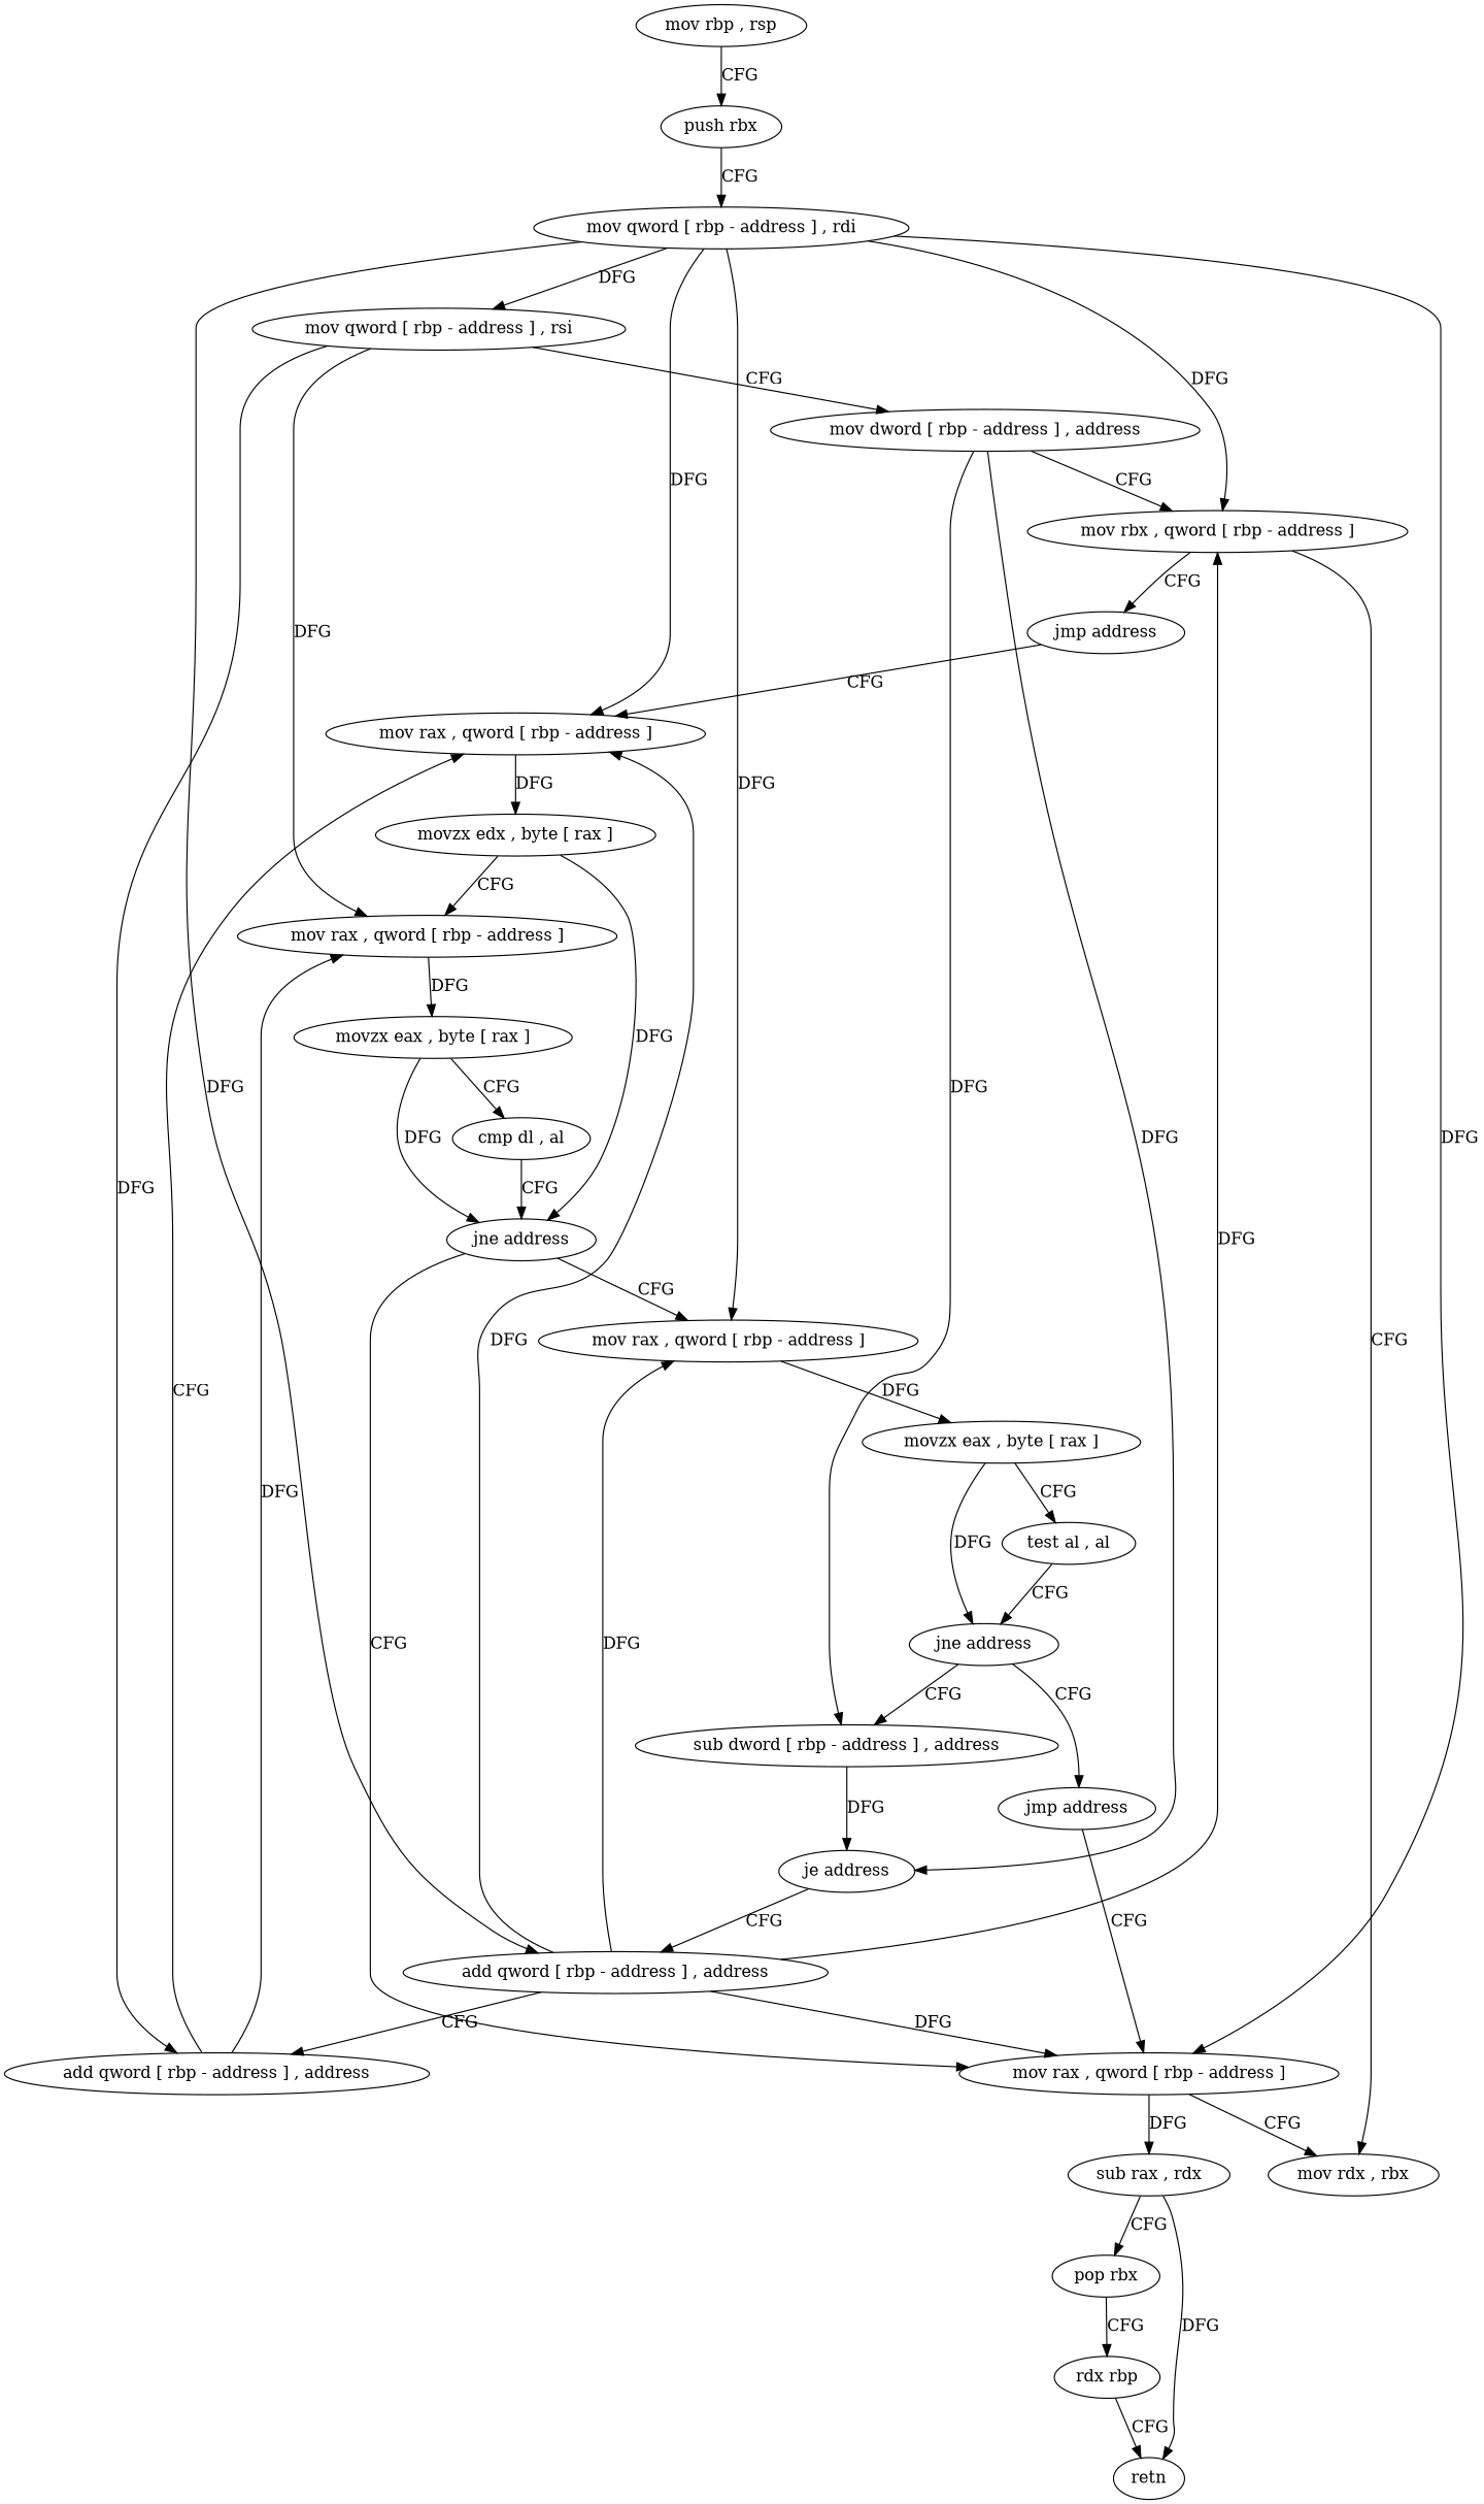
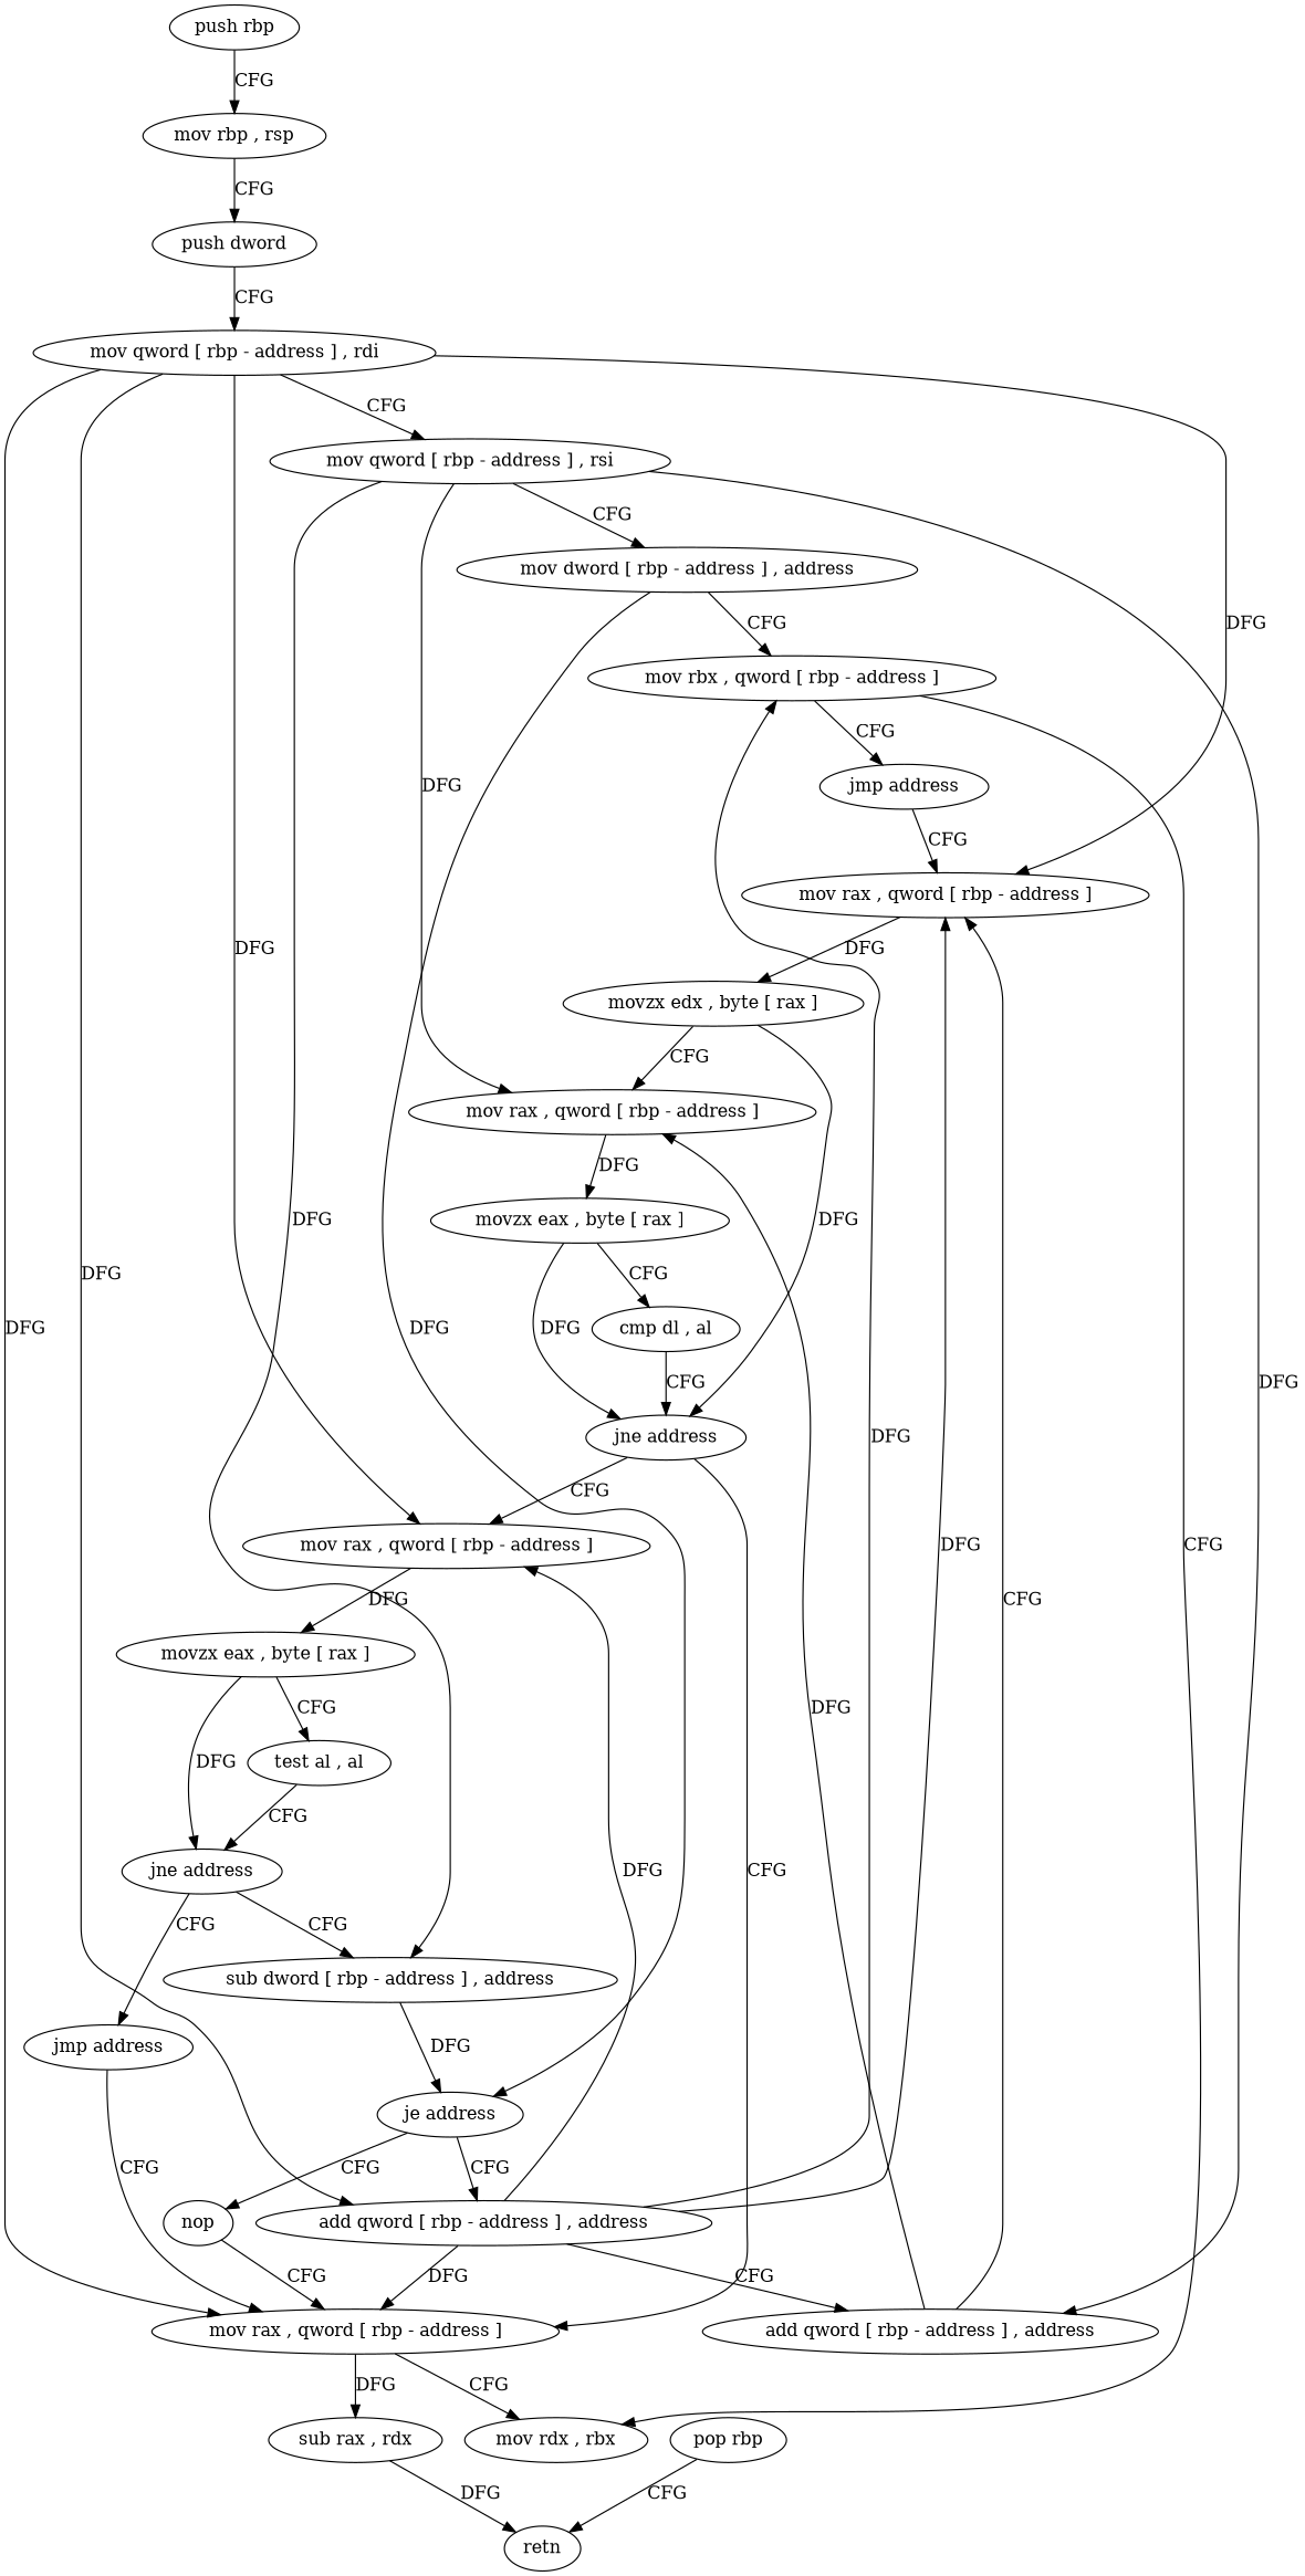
  digraph {
+   n1 [label="push rbp"]
    n2 [label="mov rbp , rsp"]
-   n3 [label="push rbx"]
+   n3 [label="push dword"]
    n4 [label="mov qword [ rbp - address ] , rdi"]
    n5 [label="mov qword [ rbp - address ] , rsi"]
    n6 [label="mov rbx , qword [ rbp - address ]"]
    n7 [label="mov rax , qword [ rbp - address ]"]
    n8 [label="mov rax , qword [ rbp - address ]"]
    n9 [label="mov rax , qword [ rbp - address ]"]
    n10 [label="add qword [ rbp - address ] , address"]
    n11 [label="mov dword [ rbp - address ] , address"]
    n12 [label="mov rax , qword [ rbp - address ]"]
    n13 [label="add qword [ rbp - address ] , address"]
    n14 [label="jmp address"]
    n15 [label="mov rdx , rbx"]
    n16 [label="movzx edx , byte [ rax ]"]
    n17 [label="sub rax , rdx"]
    n18 [label="movzx eax , byte [ rax ]"]
    n19 [label="sub dword [ rbp - address ] , address"]
    n20 [label="je address"]
    n21 [label="movzx eax , byte [ rax ]"]
+   n22 [label=nop]
    n23 [label="jne address"]
    n24 [label="cmp dl , al"]
-   n25 [label="pop rbx"]
    n26 [label=retn]
    n27 [label="test al , al"]
    n28 [label="jne address"]
-   n29 [label="rdx rbp"]
+   n29 [label="pop rbp"]
    n30 [label="jmp address"]
+   n1 -> n2 [label=CFG]
    n2 -> n3 [label=CFG]
    n3 -> n4 [label=CFG]
-   n4 -> n5 [label=DFG]
-   n4 -> n6 [label=DFG]
+   n4 -> n5 [label=CFG]
    n4 -> n7 [label=DFG]
    n4 -> n8 [label=DFG]
    n4 -> n9 [label=DFG]
    n4 -> n10 [label=DFG]
    n5 -> n11 [label=CFG]
    n5 -> n12 [label=DFG]
    n5 -> n13 [label=DFG]
    n6 -> n14 [label=CFG]
    n6 -> n15 [label=CFG]
    n7 -> n16 [label=DFG]
    n8 -> n15 [label=CFG]
    n8 -> n17 [label=DFG]
    n9 -> n18 [label=DFG]
    n10 -> n6 [label=DFG]
    n10 -> n7 [label=DFG]
    n10 -> n8 [label=DFG]
    n10 -> n9 [label=DFG]
    n10 -> n13 [label=CFG]
    n11 -> n6 [label=CFG]
-   n11 -> n19 [label=DFG]
+   n5 -> n19 [label=DFG]
    n11 -> n20 [label=DFG]
    n12 -> n21 [label=DFG]
    n13 -> n7 [label=CFG]
    n13 -> n12 [label=DFG]
    n14 -> n7 [label=CFG]
    n16 -> n12 [label=CFG]
    n16 -> n23 [label=DFG]
-   n17 -> n25 [label=CFG]
    n17 -> n26 [label=DFG]
    n18 -> n27 [label=CFG]
    n18 -> n28 [label=DFG]
    n19 -> n20 [label=DFG]
    n20 -> n10 [label=CFG]
+   n20 -> n22 [label=CFG]
    n21 -> n23 [label=DFG]
    n21 -> n24 [label=CFG]
+   n22 -> n8 [label=CFG]
    n23 -> n8 [label=CFG]
    n23 -> n9 [label=CFG]
    n24 -> n23 [label=CFG]
-   n25 -> n29 [label=CFG]
    n27 -> n28 [label=CFG]
    n28 -> n19 [label=CFG]
    n28 -> n30 [label=CFG]
    n29 -> n26 [label=CFG]
    n30 -> n8 [label=CFG]
  }
